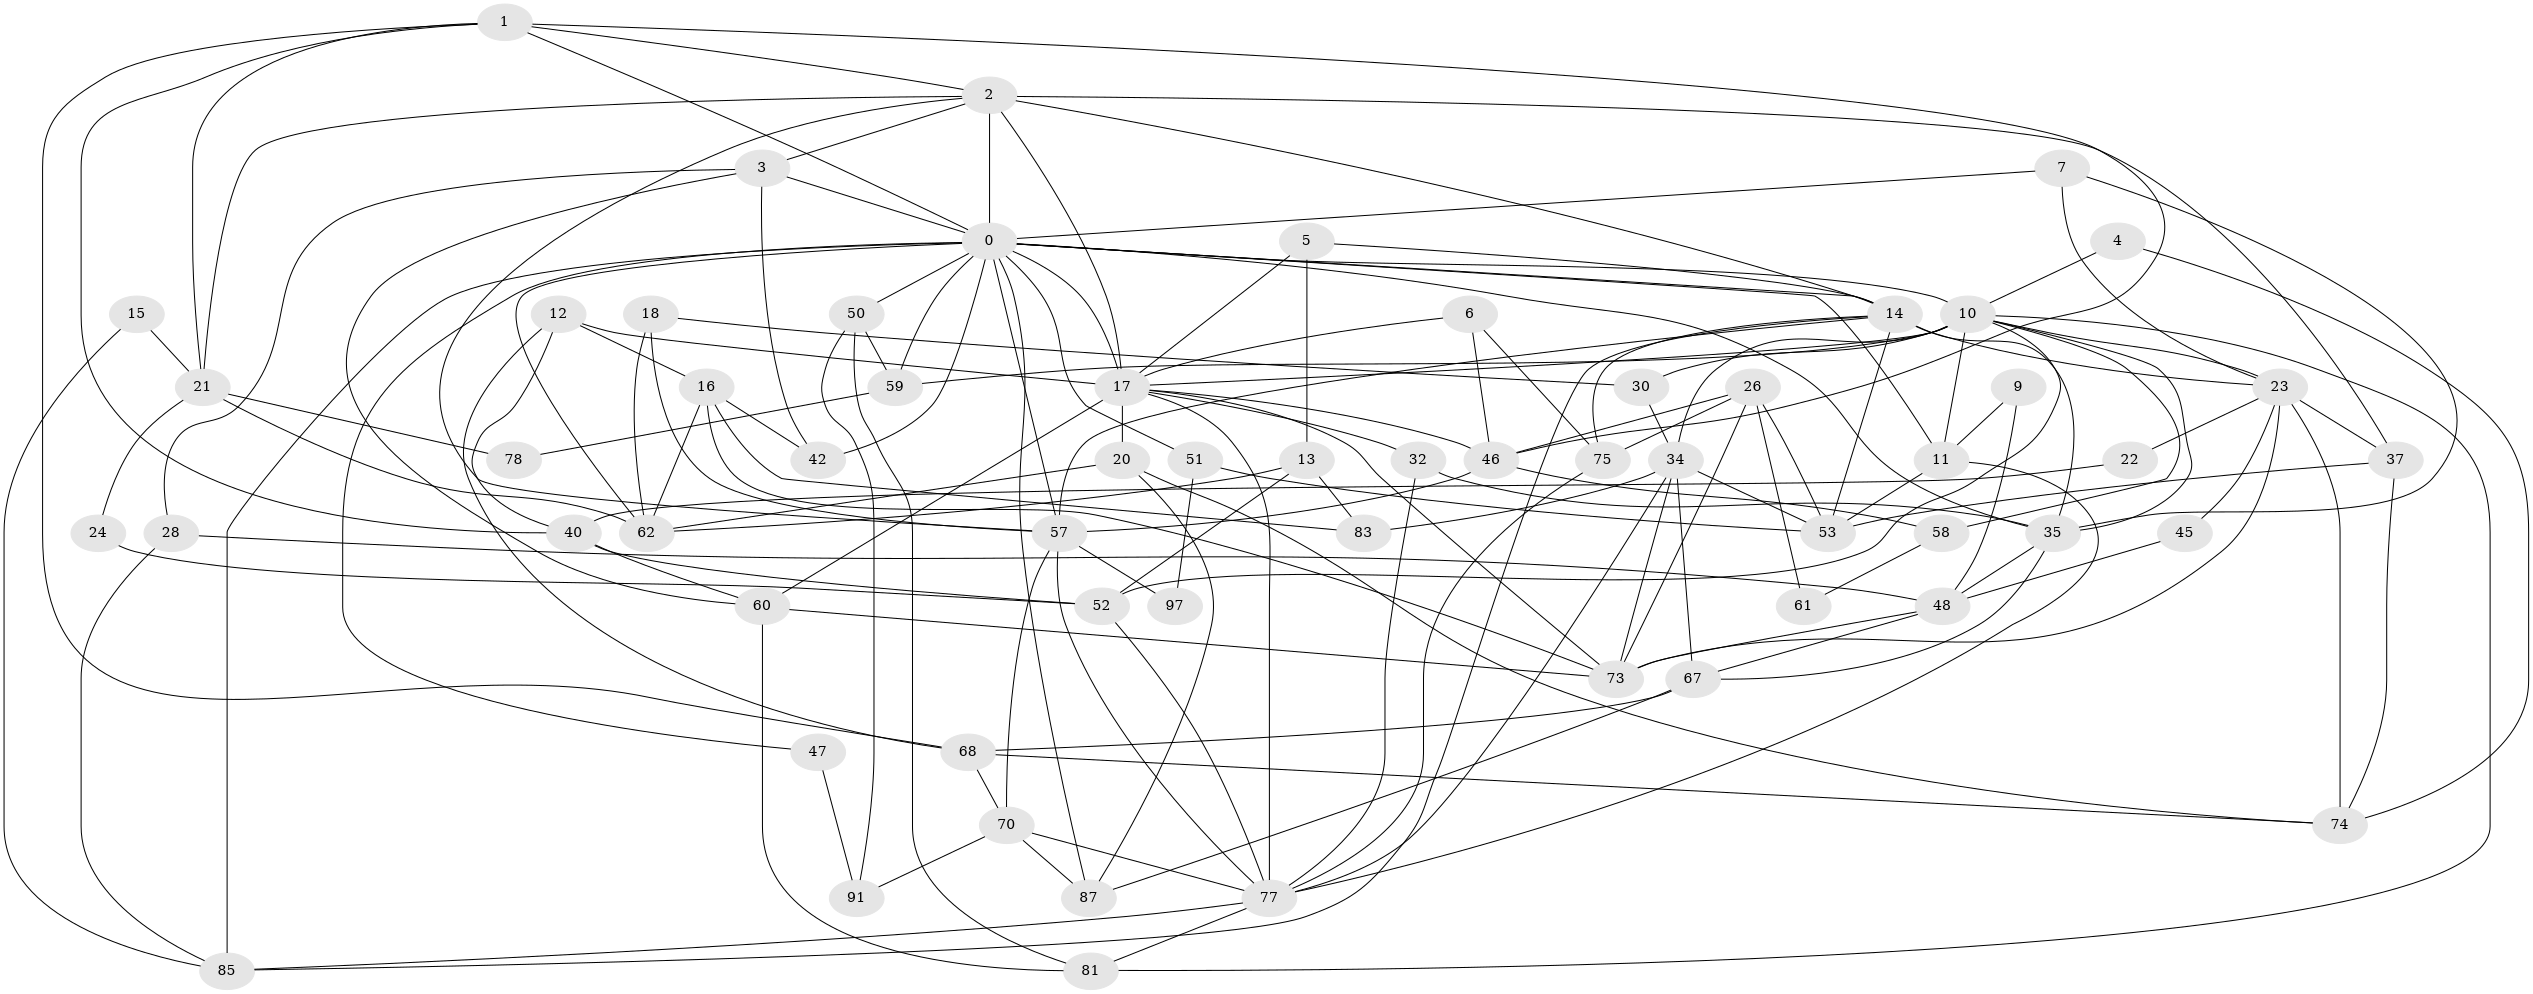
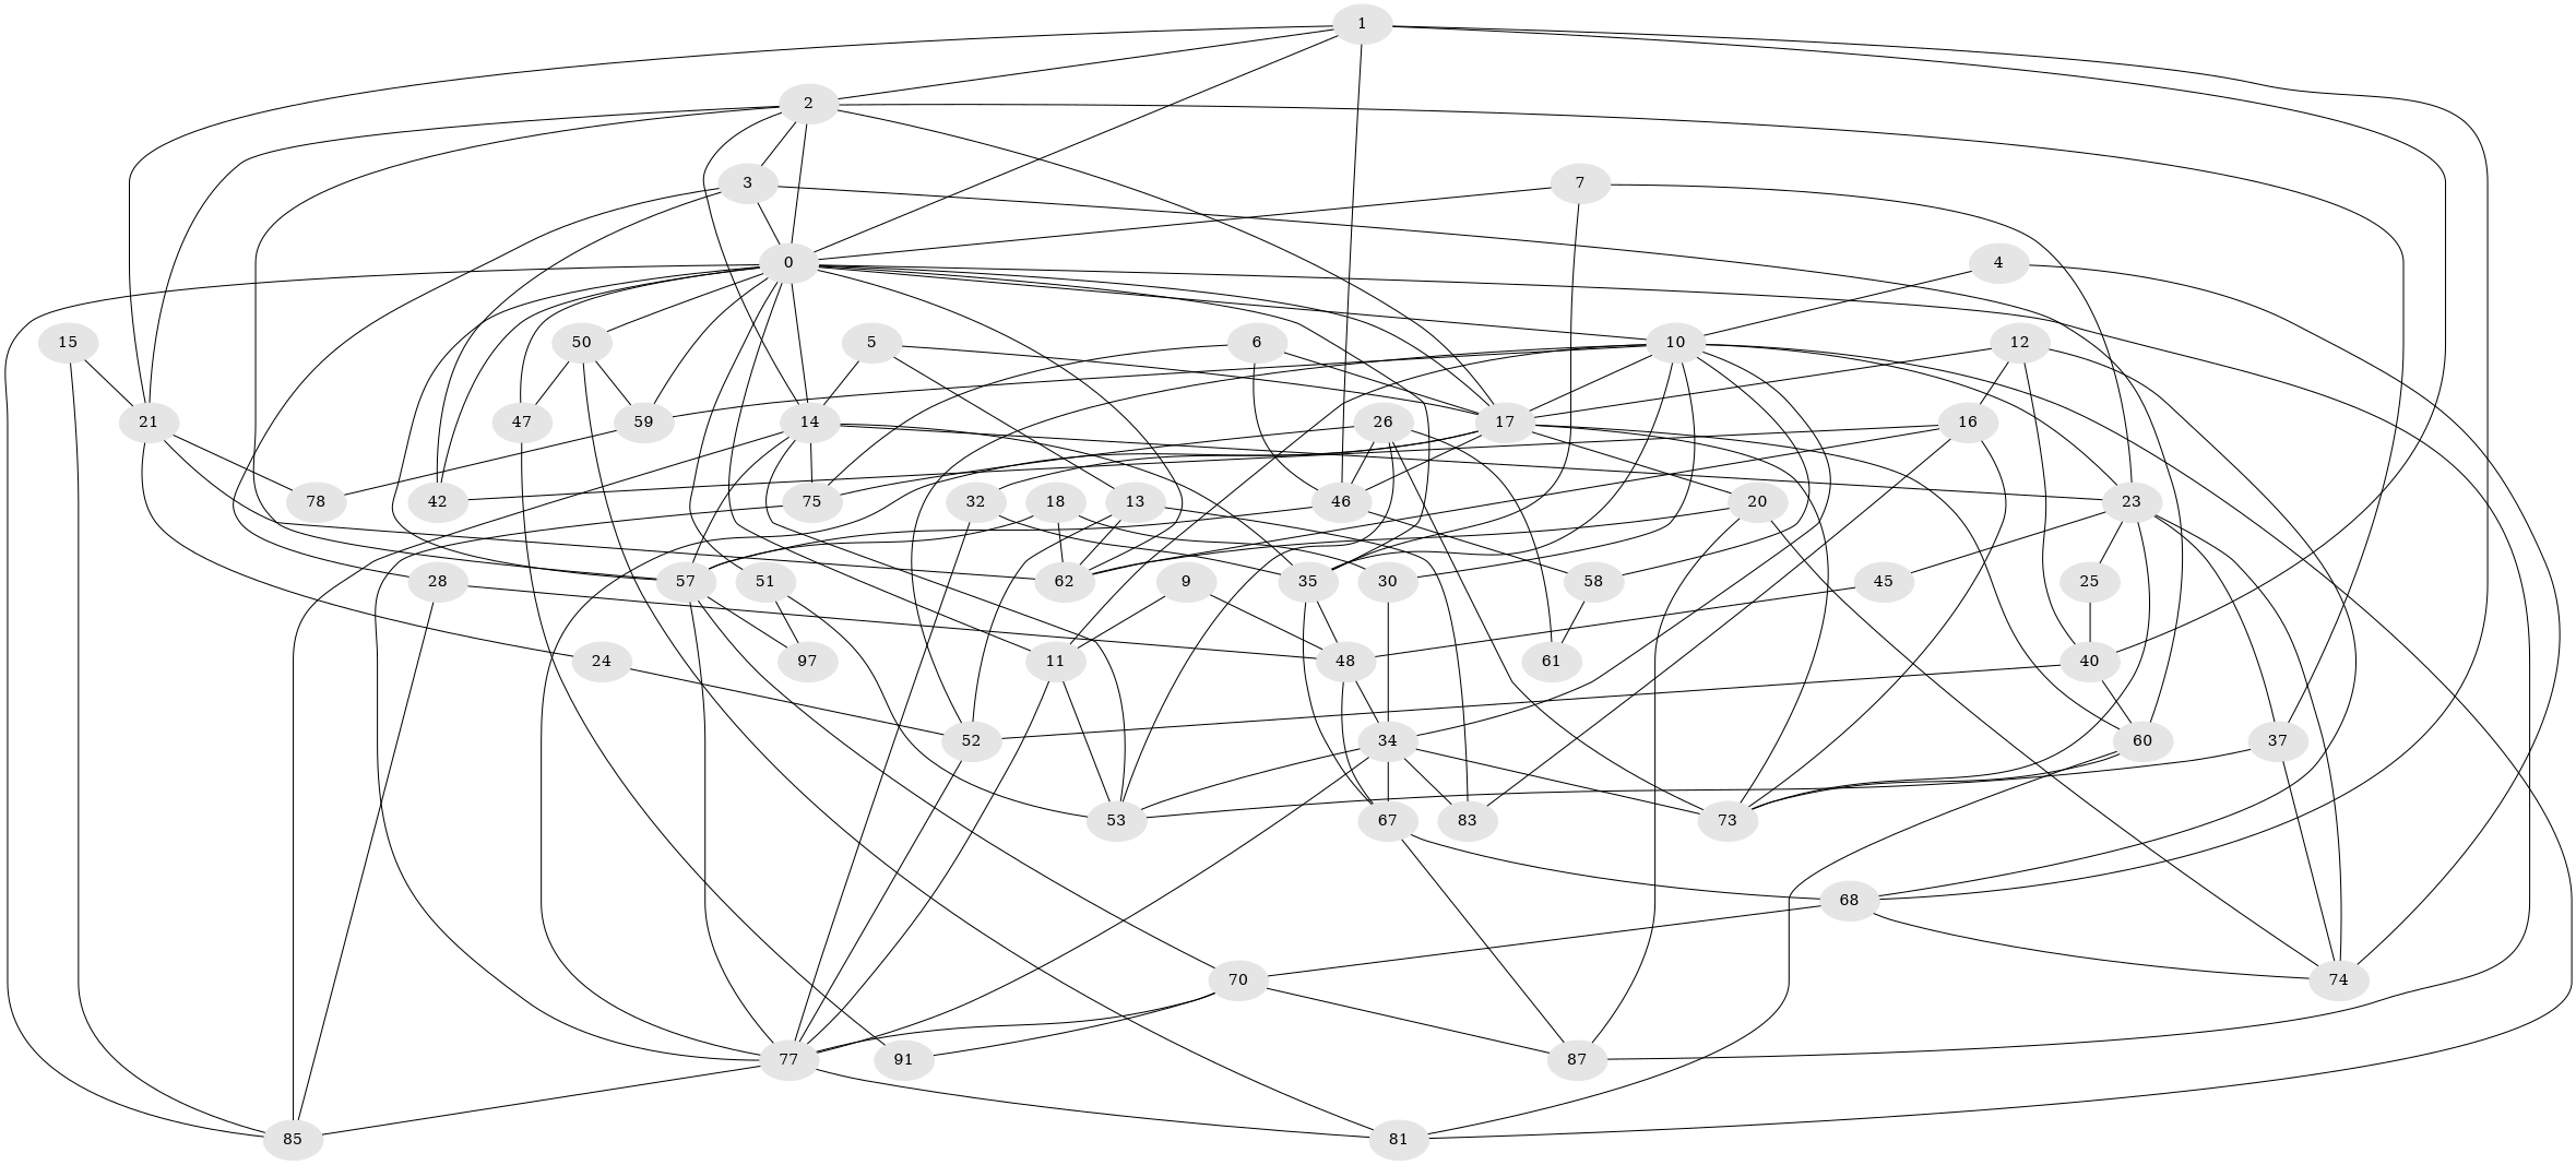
  graph {
    node [color=gray90 style=filled]
    1 [super="+92+98"]
    2 [super="+100"]
    n3 [label=0 super="+19+65+33+72"]
    21 [super="+96"]
    40 [super="+82"]
    46 [super="+101"]
    68 [super="+86"]
    3 [super="+29"]
    14 [super="+22+38"]
    17 [super="+36"]
    37
    57 [super="+71"]
    42
    10 [super="+56+41"]
    35 [super="+69+54"]
    11 [super="+27"]
    47
    50
    51
    59
    62
    85 [super="+99"]
    87 [super="+89"]
    24
    78
    60
    52
    58
    74 [super="+95"]
    70
    28
    75
    23 [super="+31+64"]
    53
    77 [super="+80"]
    73 [super="+94+79"]
    20
    32
    97
    48 [super="+88"]
    81
    30
    34 [super="+55+76"]
    4
    5
    13
    83
    6
    7
-   25 [label=22]
+   25
    45
    67 [super="+90"]
    91
    9
    61
    12
    16
    15
    18
    26 [super="+44"]
    1 -- 2
    1 -- n3
    1 -- 21
    1 -- 40
    1 -- 46
    1 -- 68
    2 -- n3
    2 -- 21
    2 -- 3
    2 -- 14
    2 -- 17 [weight=2]
    2 -- 37
    2 -- 57
    n3 -- 14
    n3 -- 17 [weight=3]
    n3 -- 57 [weight=2]
    n3 -- 42
    n3 -- 10
    n3 -- 35
    n3 -- 11
    n3 -- 47
    n3 -- 50 [weight=2]
    n3 -- 51
    n3 -- 59
    n3 -- 62
    n3 -- 85
    n3 -- 87
    21 -- 62
    21 -- 24
    21 -- 78
    40 -- 60
    40 -- 52
    46 -- 57
    46 -- 58
    68 -- 74
    68 -- 70
    3 -- n3
    3 -- 42
    3 -- 60
    3 -- 28
    14 -- 57 [weight=2]
    14 -- 35
    14 -- 85
    14 -- 75
    14 -- 23 [weight=2]
    14 -- 53
    17 -- 46
    17 -- 60
    17 -- 77 [weight=2]
    17 -- 73
    17 -- 20
    17 -- 32
    37 -- 74
    37 -- 53
    57 -- 70
    57 -- 77
    57 -- 97
    10 -- 17
    10 -- 35
    10 -- 11
    10 -- 59
    10 -- 52
    10 -- 58
    10 -- 23
    10 -- 81
    10 -- 30
    10 -- 34
    35 -- 48
    35 -- 67
    11 -- 53
    11 -- 77
    47 -- 91
    50 -- 59
    50 -- 81
-   50 -- 91
+   50 -- 47
    51 -- 53
    51 -- 97
    59 -- 78
    24 -- 52
    60 -- 73
    60 -- 81
    52 -- 77
    58 -- 61
    70 -- 87
    70 -- 77
    70 -- 91
    28 -- 85
    28 -- 48
    75 -- 77
    23 -- 37
    23 -- 74
    23 -- 73
    23 -- 25
    23 -- 45
    77 -- 85
    77 -- 81
    20 -- 62
    20 -- 87
    20 -- 74
    32 -- 35
    32 -- 77
-   48 -- 73
+   48 -- 34
    48 -- 67
    30 -- 34
    34 -- 53
    34 -- 77
    34 -- 73
    34 -- 83
    34 -- 67 [weight=2]
    4 -- 10
    4 -- 74
    5 -- 14
    5 -- 17
    5 -- 13
    13 -- 62
    13 -- 52
    13 -- 83
    6 -- 46
    6 -- 17
    6 -- 75
    7 -- n3
    7 -- 35
    7 -- 23
    25 -- 40
    45 -- 48
    67 -- 68
    67 -- 87
    9 -- 11
    9 -- 48
    12 -- 40
    12 -- 68
    12 -- 17
    12 -- 16
    16 -- 42
    16 -- 62
    16 -- 73
    16 -- 83
    15 -- 21
    15 -- 85
    18 -- 57
    18 -- 62
    18 -- 30
    26 -- 46
    26 -- 75
    26 -- 53
    26 -- 73
    26 -- 61
  }
